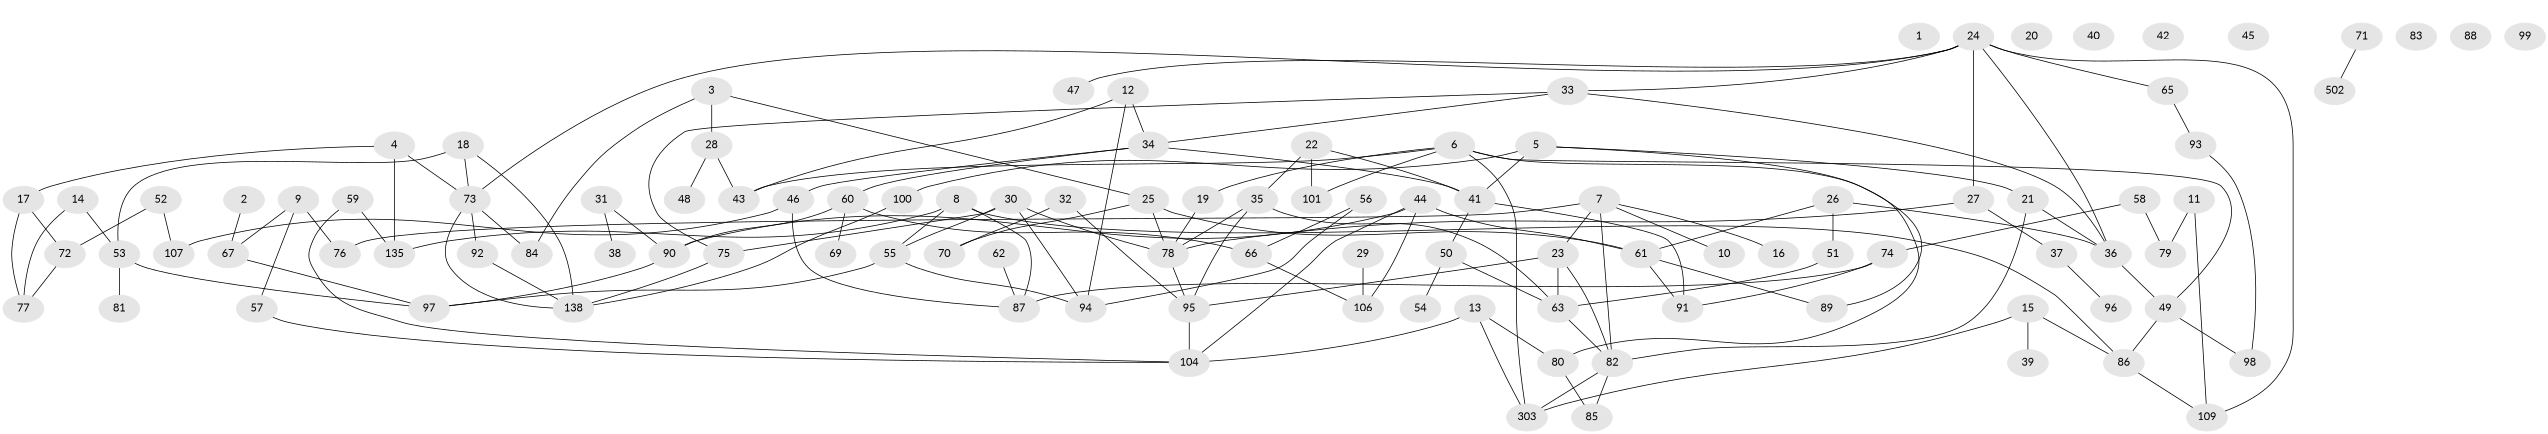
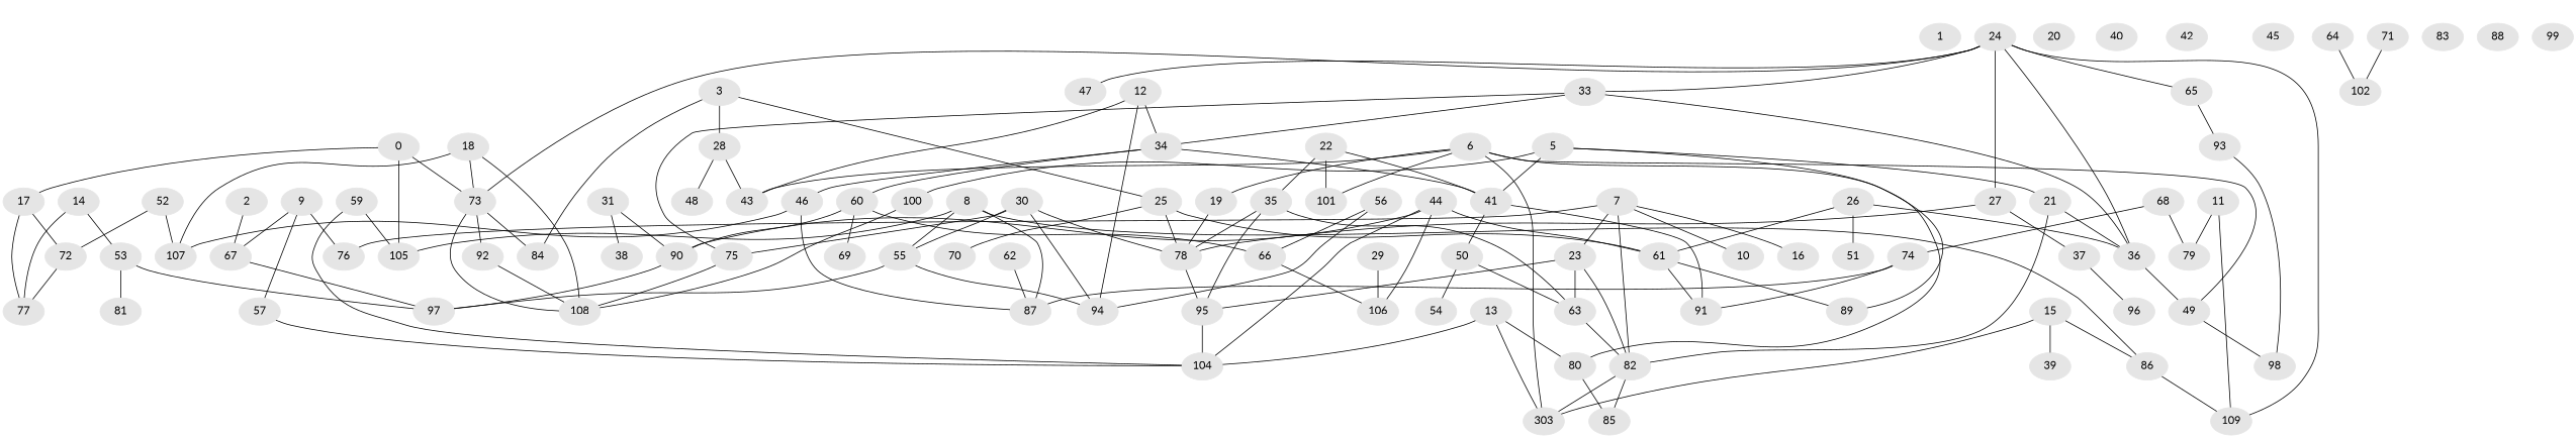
  graph {
    fontname=Lato
    node [color=gray90 fontname=Lato style=filled]
    edge [fontname=Lato]
    1
    2
    67
    97
    3
    25
    28
    84
    78
    61
    70
    43
    48
-   4
+   4 [label=0]
    17
    73
-   105 [label=135]
+   105
    77
    72
-   108 [label=138]
+   108
    92
    5
    21
    41
    89
    100
    82
    36
    50
    91
    6
    19
    49
    80
    101
    n36 [label=303]
    86
    98
    85
    7
    10
    16
    23
    76
    63
    95
    53
    81
    8
    55
    87
    94
    109
    9
    57
    104
    11
    79
    12
    34
    46
    60
    13
    14
    15
    39
    18
    107
    20
    22
    35
    24
    27
    33
    47
    65
    37
    75
    93
    26
    51
    96
    29
    106
    30
    31
    38
    90
-   32
    66
    69
    40
    54
    42
    44
    45
    52
    56
    59
    62
-   102 [label=502]
-   68 [label=58]
+   64
+   102
+   68
    74
    71
    83
    88
    99
    2 -- 67
    67 -- 97
    3 -- 25
    3 -- 28
    3 -- 84
    25 -- 78
    25 -- 61
    25 -- 70
    28 -- 43
    28 -- 48
    78 -- 95
    61 -- 89
    61 -- 91
    4 -- 17
    4 -- 73
    4 -- 105
    17 -- 77
    17 -- 72
    73 -- 84
    73 -- 108
    73 -- 92
    72 -- 77
    92 -- 108
    5 -- 21
    5 -- 41
    5 -- 89
    5 -- 100
    21 -- 82
    21 -- 36
    41 -- 50
    41 -- 91
    100 -- 108
    82 -- n36
    82 -- 85
    36 -- 49
    50 -- 63
    50 -- 54
    6 -- 43
    6 -- 19
    6 -- 49
    6 -- 80
    6 -- 101
    6 -- n36
    19 -- 78
-   49 -- 86
    49 -- 98
    80 -- 85
    86 -- 109
    7 -- 82
    7 -- 10
    7 -- 16
    7 -- 23
    7 -- 76
    23 -- 82
    23 -- 63
    23 -- 95
    63 -- 82
    95 -- 104
    53 -- 97
    53 -- 81
    8 -- 105
    8 -- 86
    8 -- 55
    8 -- 87
    55 -- 97
    55 -- 94
    9 -- 67
    9 -- 76
    9 -- 57
    57 -- 104
    11 -- 109
    11 -- 79
    12 -- 43
    12 -- 94
    12 -- 34
    34 -- 41
    34 -- 46
    34 -- 60
    46 -- 87
    46 -- 107
    60 -- 90
    60 -- 66
    60 -- 69
    13 -- 80
    13 -- n36
    13 -- 104
    14 -- 77
    14 -- 53
    15 -- n36
    15 -- 86
    15 -- 39
    18 -- 73
    18 -- 108
-   18 -- 53
+   18 -- 107
    22 -- 41
    22 -- 101
    22 -- 35
    35 -- 78
    35 -- 63
    35 -- 95
    24 -- 73
    24 -- 36
    24 -- 109
    24 -- 27
    24 -- 33
    24 -- 47
    24 -- 65
    27 -- 78
    27 -- 37
    33 -- 36
    33 -- 34
    33 -- 75
    65 -- 93
    37 -- 96
    75 -- 108
    93 -- 98
    26 -- 61
    26 -- 36
    26 -- 51
-   51 -- 63
    29 -- 106
    30 -- 78
    30 -- 55
    30 -- 94
    30 -- 75
    31 -- 38
    31 -- 90
    90 -- 97
-   32 -- 70
-   32 -- 95
    66 -- 106
    44 -- 61
    44 -- 104
    44 -- 106
    44 -- 90
    52 -- 72
    52 -- 107
    56 -- 94
    56 -- 66
    59 -- 105
    59 -- 104
    62 -- 87
+   64 -- 102
    68 -- 79
    68 -- 74
    74 -- 91
    74 -- 87
    71 -- 102
  }
